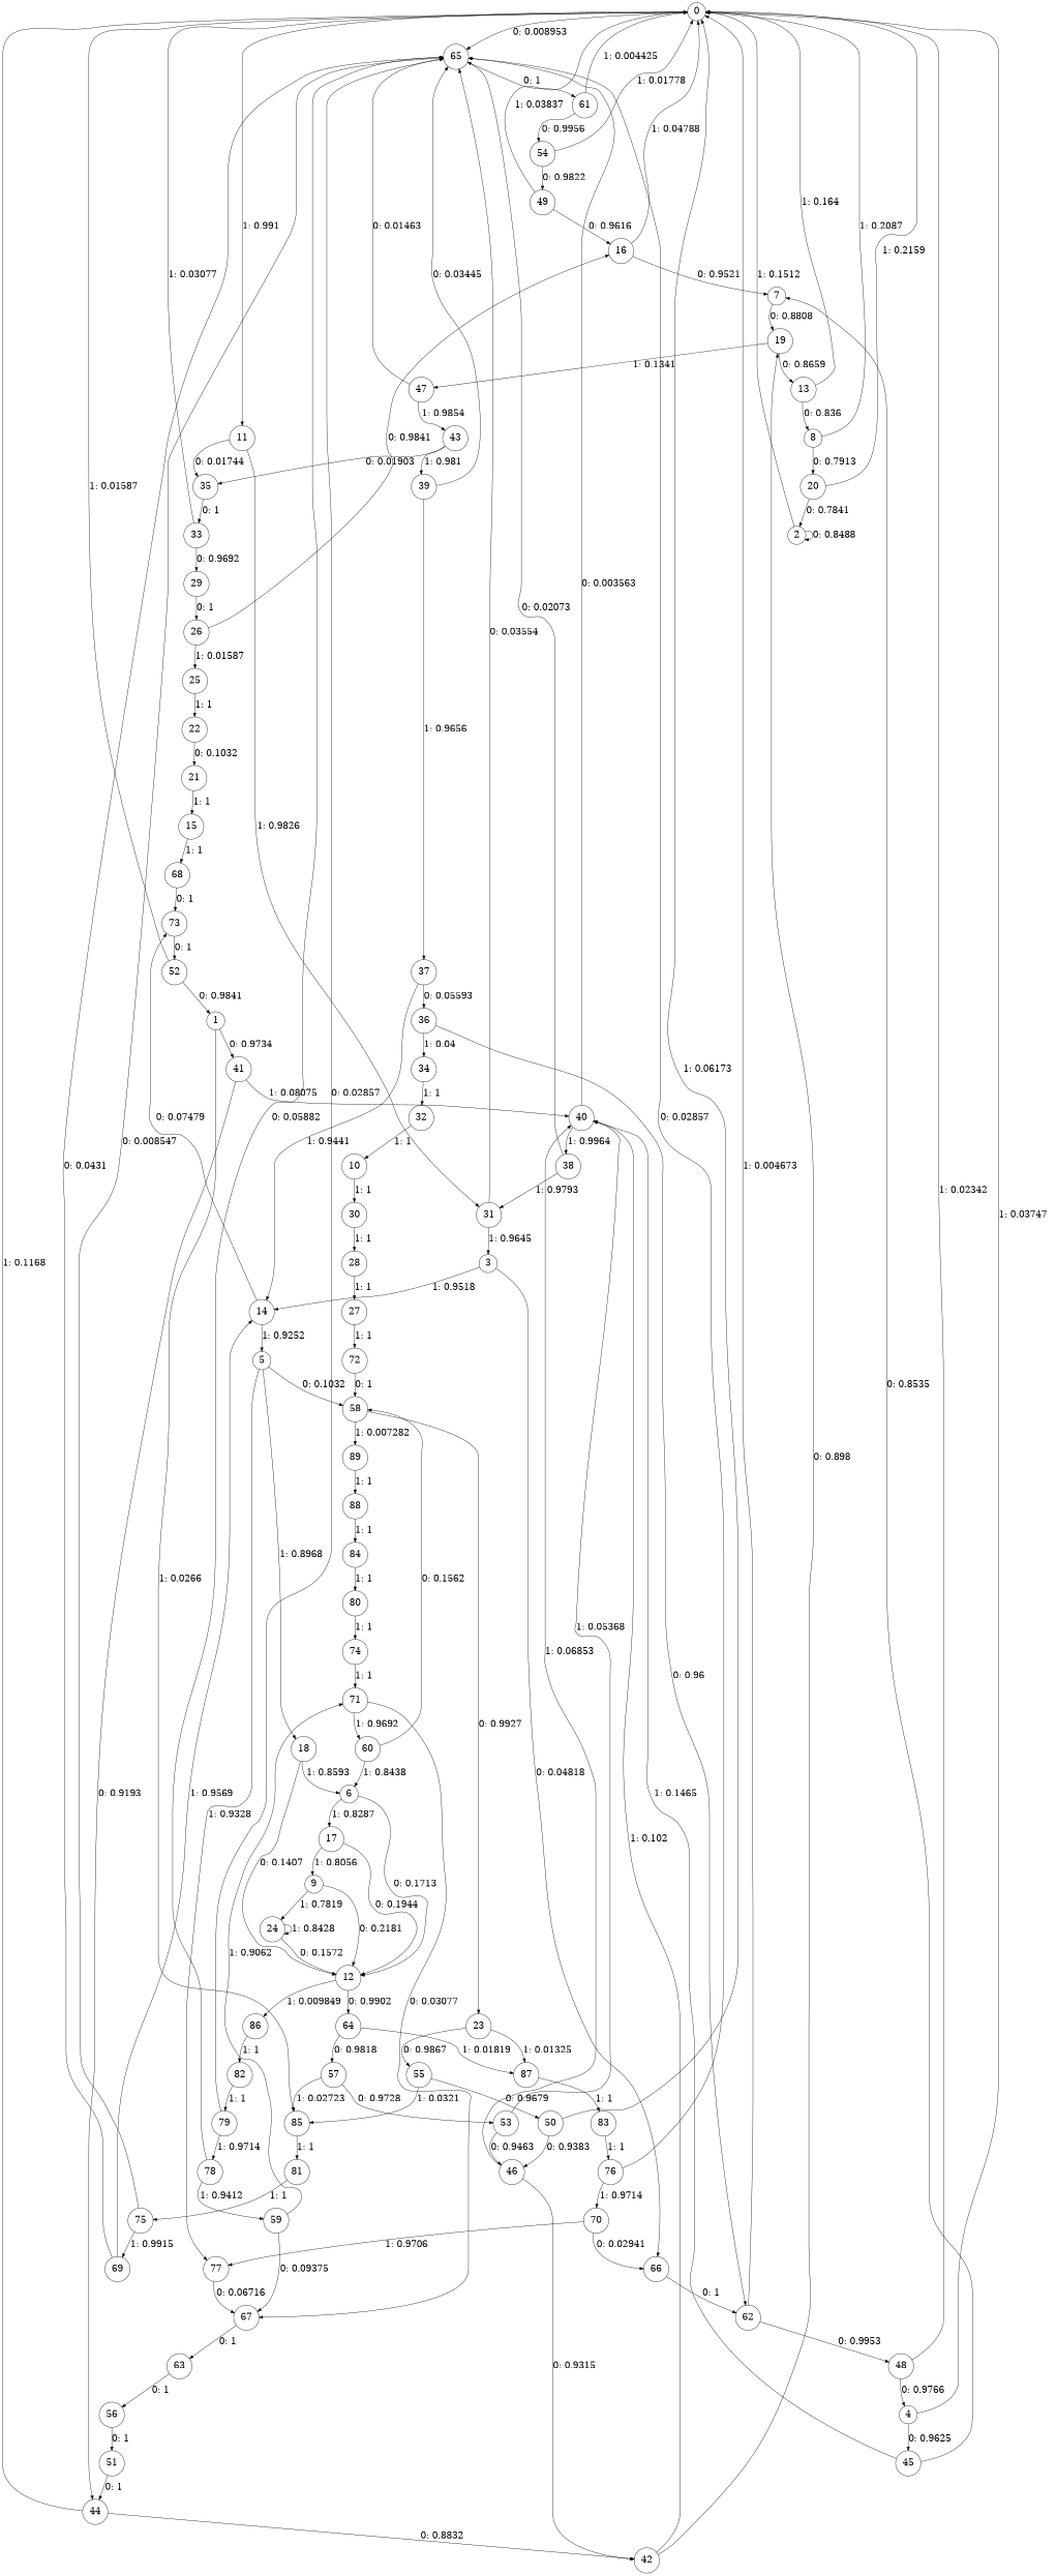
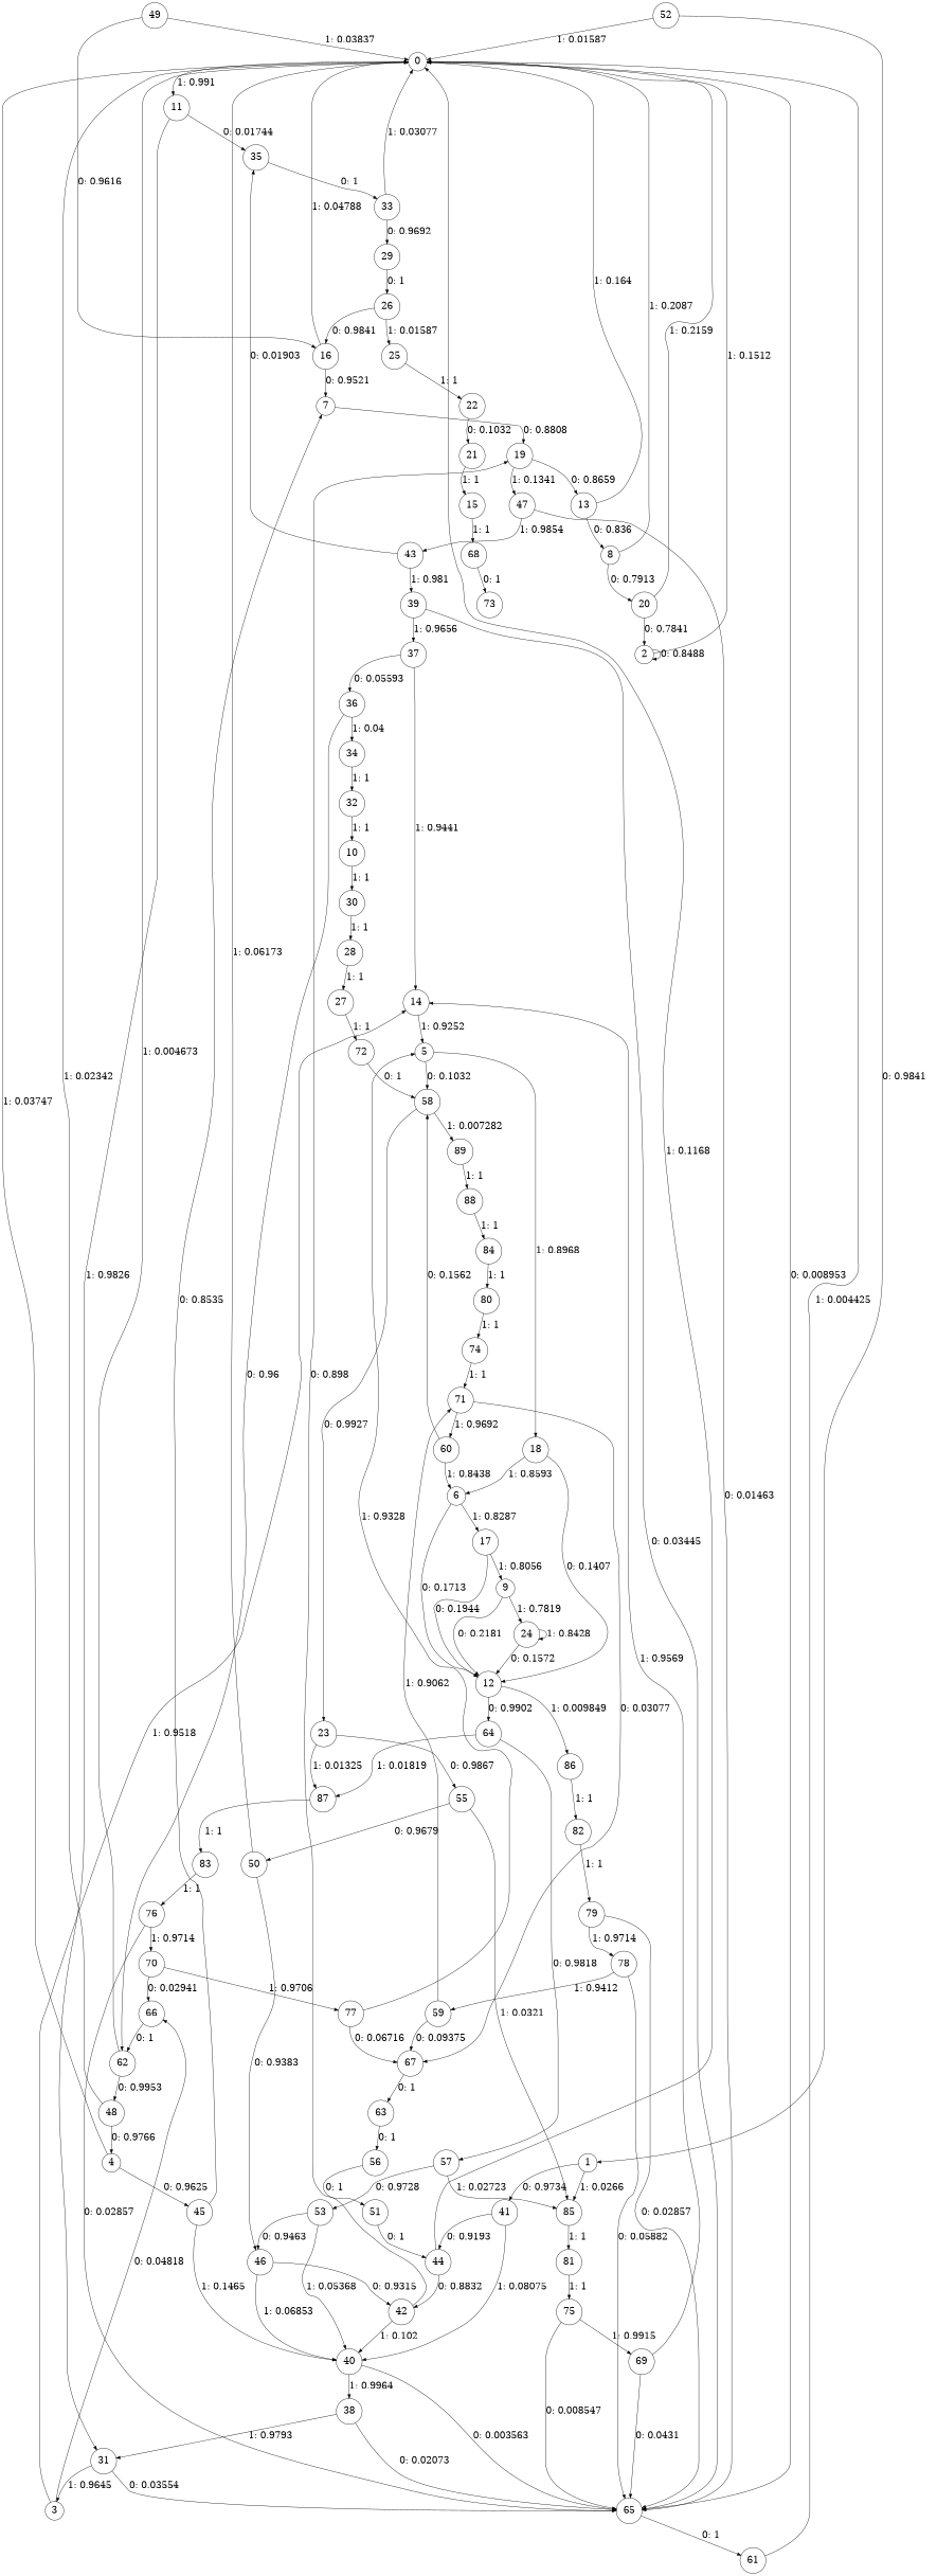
  digraph {
    node [fontsize=24 shape=circle]
    edge [fontsize=24]
    0
    65
    11
    61
    35
    31
-   54
    33
    3
    1
    41
    85
    40
    44
    81
    38
    42
    75
    2
    66
    14
    62
    5
    73
    48
    58
    18
    52
    4
    45
    7
    19
    23
    89
    6
    12
    87
    55
    88
    17
    64
    86
    9
    57
    82
    24
    13
    47
    8
    43
    20
    10
    30
    28
    27
    29
    83
    53
    79
    15
    68
    16
    39
    21
    22
    50
    46
    76
    25
    26
    72
    32
    34
    36
    37
    49
    51
    56
    84
    59
    67
    71
    63
    60
    69
    70
    77
    74
    78
    80
    0 -> 65 [label="0: 0.008953  "]
    0 -> 11 [label="1: 0.991    "]
    65 -> 61 [label="0: 1        "]
    11 -> 35 [label="0: 0.01744  "]
    11 -> 31 [label="1: 0.9826   "]
    61 -> 0 [label="1: 0.004425  "]
-   61 -> 54 [label="0: 0.9956   "]
    35 -> 33 [label="0: 1        "]
    31 -> 65 [label="0: 0.03554  "]
    31 -> 3 [label="1: 0.9645   "]
-   54 -> 0 [label="1: 0.01778  "]
-   54 -> 49 [label="0: 0.9822   "]
    33 -> 0 [label="1: 0.03077  "]
    33 -> 29 [label="0: 0.9692   "]
    3 -> 66 [label="0: 0.04818  "]
    3 -> 14 [label="1: 0.9518   "]
    1 -> 41 [label="0: 0.9734   "]
    1 -> 85 [label="1: 0.0266   "]
    41 -> 40 [label="1: 0.08075  "]
    41 -> 44 [label="0: 0.9193   "]
    85 -> 81 [label="1: 1        "]
    40 -> 65 [label="0: 0.003563  "]
    40 -> 38 [label="1: 0.9964   "]
    44 -> 0 [label="1: 0.1168   "]
    44 -> 42 [label="0: 0.8832   "]
    81 -> 75 [label="1: 1        "]
    38 -> 65 [label="0: 0.02073  "]
    38 -> 31 [label="1: 0.9793   "]
    42 -> 40 [label="1: 0.102    "]
    42 -> 19 [label="0: 0.898    "]
    75 -> 65 [label="0: 0.008547  "]
    75 -> 69 [label="1: 0.9915   "]
    2 -> 0 [label="1: 0.1512   "]
    2 -> 2 [label="0: 0.8488   "]
    66 -> 62 [label="0: 1        "]
    14 -> 5 [label="1: 0.9252   "]
-   14 -> 73 [label="0: 0.07479  "]
    62 -> 0 [label="1: 0.004673  "]
    62 -> 48 [label="0: 0.9953   "]
    5 -> 58 [label="0: 0.1032   "]
    5 -> 18 [label="1: 0.8968   "]
-   73 -> 52 [label="0: 1        "]
    48 -> 0 [label="1: 0.02342  "]
    48 -> 4 [label="0: 0.9766   "]
    58 -> 23 [label="0: 0.9927   "]
    58 -> 89 [label="1: 0.007282  "]
    18 -> 6 [label="1: 0.8593   "]
    18 -> 12 [label="0: 0.1407   "]
    52 -> 0 [label="1: 0.01587  "]
    52 -> 1 [label="0: 0.9841   "]
    4 -> 0 [label="1: 0.03747  "]
    4 -> 45 [label="0: 0.9625   "]
    45 -> 40 [label="1: 0.1465   "]
    45 -> 7 [label="0: 0.8535   "]
    7 -> 19 [label="0: 0.8808   "]
    19 -> 13 [label="0: 0.8659   "]
    19 -> 47 [label="1: 0.1341   "]
    23 -> 87 [label="1: 0.01325  "]
    23 -> 55 [label="0: 0.9867   "]
    89 -> 88 [label="1: 1        "]
    6 -> 12 [label="0: 0.1713   "]
    6 -> 17 [label="1: 0.8287   "]
    12 -> 64 [label="0: 0.9902   "]
    12 -> 86 [label="1: 0.009849  "]
    87 -> 83 [label="1: 1        "]
    55 -> 85 [label="1: 0.0321   "]
    55 -> 50 [label="0: 0.9679   "]
    88 -> 84 [label="1: 1        "]
    17 -> 12 [label="0: 0.1944   "]
    17 -> 9 [label="1: 0.8056   "]
    64 -> 87 [label="1: 0.01819  "]
    64 -> 57 [label="0: 0.9818   "]
    86 -> 82 [label="1: 1        "]
    9 -> 12 [label="0: 0.2181   "]
    9 -> 24 [label="1: 0.7819   "]
    57 -> 85 [label="1: 0.02723  "]
    57 -> 53 [label="0: 0.9728   "]
    82 -> 79 [label="1: 1        "]
    24 -> 12 [label="0: 0.1572   "]
    24 -> 24 [label="1: 0.8428   "]
    13 -> 0 [label="1: 0.164    "]
    13 -> 8 [label="0: 0.836    "]
    47 -> 65 [label="0: 0.01463  "]
    47 -> 43 [label="1: 0.9854   "]
    8 -> 0 [label="1: 0.2087   "]
    8 -> 20 [label="0: 0.7913   "]
    43 -> 35 [label="0: 0.01903  "]
    43 -> 39 [label="1: 0.981    "]
    20 -> 0 [label="1: 0.2159   "]
    20 -> 2 [label="0: 0.7841   "]
    10 -> 30 [label="1: 1        "]
    30 -> 28 [label="1: 1        "]
    28 -> 27 [label="1: 1        "]
    27 -> 72 [label="1: 1        "]
    29 -> 26 [label="0: 1        "]
    83 -> 76 [label="1: 1        "]
    53 -> 40 [label="1: 0.05368  "]
    53 -> 46 [label="0: 0.9463   "]
    79 -> 65 [label="0: 0.02857  "]
    79 -> 78 [label="1: 0.9714   "]
    15 -> 68 [label="1: 1        "]
    68 -> 73 [label="0: 1        "]
    16 -> 0 [label="1: 0.04788  "]
    16 -> 7 [label="0: 0.9521   "]
    39 -> 65 [label="0: 0.03445  "]
    39 -> 37 [label="1: 0.9656   "]
    21 -> 15 [label="1: 1        "]
    22 -> 21 [label="0: 0.1032   "]
    50 -> 0 [label="1: 0.06173  "]
    50 -> 46 [label="0: 0.9383   "]
    46 -> 40 [label="1: 0.06853  "]
    46 -> 42 [label="0: 0.9315   "]
    76 -> 65 [label="0: 0.02857  "]
    76 -> 70 [label="1: 0.9714   "]
    25 -> 22 [label="1: 1        "]
    26 -> 16 [label="0: 0.9841   "]
    26 -> 25 [label="1: 0.01587  "]
    72 -> 58 [label="0: 1        "]
    32 -> 10 [label="1: 1        "]
    34 -> 32 [label="1: 1        "]
    36 -> 62 [label="0: 0.96     "]
    36 -> 34 [label="1: 0.04     "]
    37 -> 14 [label="1: 0.9441   "]
    37 -> 36 [label="0: 0.05593  "]
    49 -> 0 [label="1: 0.03837  "]
    49 -> 16 [label="0: 0.9616   "]
    51 -> 44 [label="0: 1        "]
    56 -> 51 [label="0: 1        "]
    84 -> 80 [label="1: 1        "]
    59 -> 67 [label="0: 0.09375  "]
    59 -> 71 [label="1: 0.9062   "]
    67 -> 63 [label="0: 1        "]
    71 -> 67 [label="0: 0.03077  "]
    71 -> 60 [label="1: 0.9692   "]
    63 -> 56 [label="0: 1        "]
    60 -> 58 [label="0: 0.1562   "]
    60 -> 6 [label="1: 0.8438   "]
    69 -> 65 [label="0: 0.0431   "]
    69 -> 14 [label="1: 0.9569   "]
    70 -> 66 [label="0: 0.02941  "]
    70 -> 77 [label="1: 0.9706   "]
-   5 -> 77 [label="1: 0.9328   "]
+   77 -> 5 [label="1: 0.9328   "]
    77 -> 67 [label="0: 0.06716  "]
    74 -> 71 [label="1: 1        "]
    78 -> 65 [label="0: 0.05882  "]
    78 -> 59 [label="1: 0.9412   "]
    80 -> 74 [label="1: 1        "]
  }
